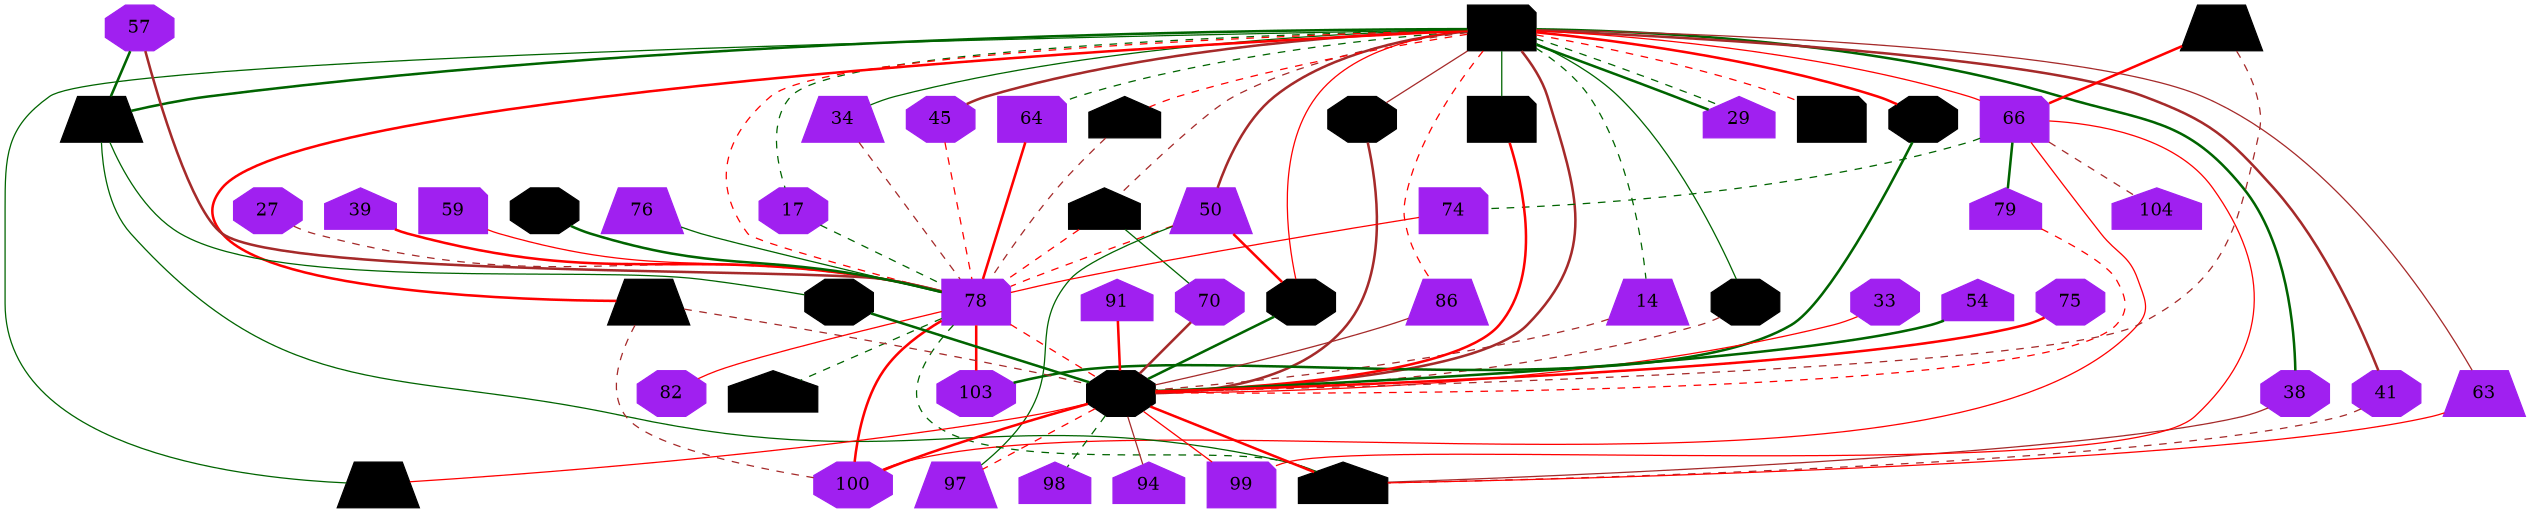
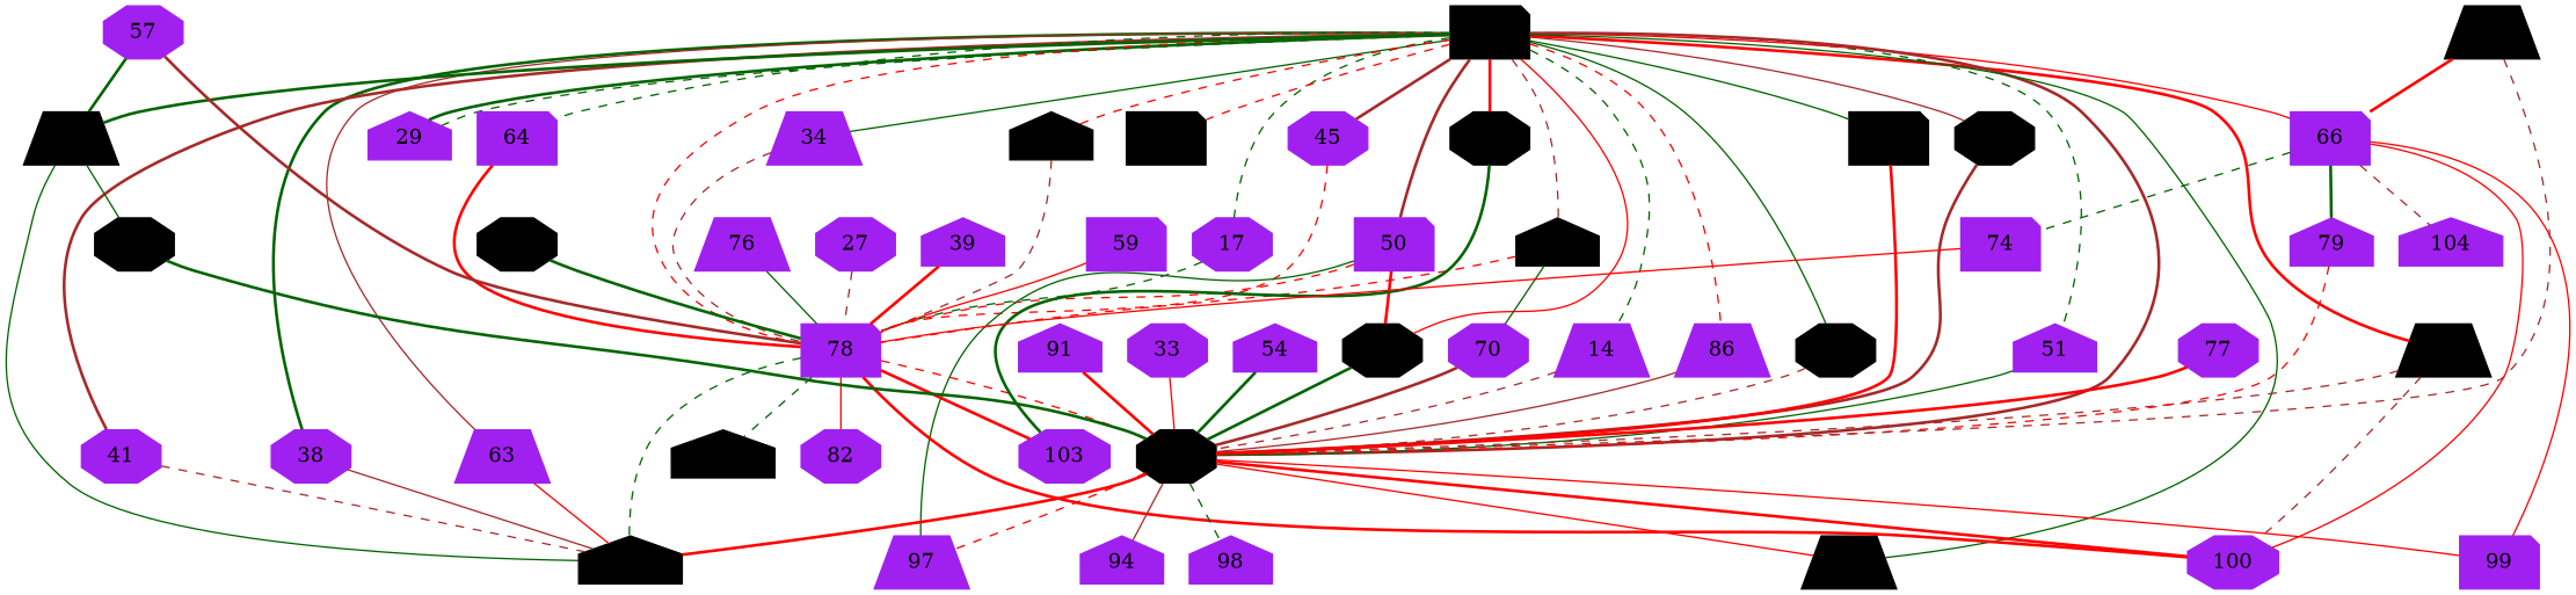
  graph {
    node [color=purple shape=octagon style=filled]
    edge [color=red style=dashed]
    2 [color=black shape=note super="+1"]
    17
    29 [shape=house]
    34 [shape=trapezium]
    38
    40 [color=black shape=note]
    41
    n8 [label=14 shape=trapezium]
    45
-   50 [shape=trapezium super="+31"]
+   50 [shape=note super="+31"]
+   51 [shape=house]
    55 [color=black]
    62 [color=black shape=house super="+49"]
    63 [shape=trapezium]
    64 [shape=note]
    65 [color=black shape=house]
    66 [shape=note super="+18+35+58"]
    69 [color=black]
    78 [shape=note super="+77+9"]
    83 [color=black super="+67"]
    84 [color=black shape=trapezium super="+28"]
    86 [shape=trapezium super="+60"]
    87 [color=black super="+25+85"]
    88 [color=black shape=trapezium super="+20+61"]
    92 [color=black shape=note super="+12+47"]
    93 [color=black super="+56+32+90"]
    95 [color=black shape=trapezium]
    102 [color=black shape=house super="+13+14+80"]
    97 [shape=trapezium super="+96"]
    70
    74 [shape=note]
    79 [shape=house]
    99 [shape=note]
    100 [super="+73"]
    104 [shape=house super="+53"]
    82
    101 [color=black shape=house]
    103
    89 [color=black]
    94 [shape=house]
    98 [shape=house]
    27
    33
    39 [shape=house]
    42 [color=black shape=trapezium]
    54 [shape=house super="+15"]
    57
    59 [shape=note]
    72 [color=black]
-   75 [super="+68"]
+   75 [super="+68" label=77]
    76 [shape=trapezium]
    91 [shape=house]
    2 -- 17 [color=darkgreen]
    2 -- 29 [color=darkgreen style=bold]
    2 -- 29 [color=darkgreen]
    2 -- 34 [color=darkgreen style=solid]
    2 -- 38 [color=darkgreen style=bold]
    2 -- 40
    2 -- 41 [color=brown style=bold]
    2 -- n8 [color=darkgreen]
    2 -- 45 [color=brown style=bold]
    2 -- 50 [color=brown style=bold weight=2]
+   2 -- 51 [color=darkgreen]
    2 -- 55 [color=darkgreen style=solid]
    2 -- 62 [color=brown]
    2 -- 63 [color=brown style=solid]
    2 -- 64 [color=darkgreen]
    2 -- 65
    2 -- 66 [style=solid weight=6]
    2 -- 69 [color=brown style=solid]
    2 -- 78 [weight=9]
    2 -- 83 [style=bold weight=4]
    2 -- 84 [color=darkgreen style=bold weight=3]
    2 -- 86
    2 -- 87 [style=solid]
    2 -- 88 [style=bold weight=2]
    2 -- 92 [color=darkgreen style=solid weight=2]
    2 -- 93 [color=brown style=bold weight=9]
    2 -- 95 [color=darkgreen style=solid]
    17 -- 78 [color=darkgreen]
    34 -- 78 [color=brown]
    38 -- 102 [color=brown style=solid]
    41 -- 102 [color=brown]
    n8 -- 93 [color=brown]
    45 -- 78
    50 -- 78
    50 -- 87 [style=bold weight=2]
    50 -- 97 [color=darkgreen style=solid weight=2]
+   51 -- 93 [color=darkgreen style=solid]
    55 -- 93 [color=brown]
    62 -- 78 [weight=4]
    62 -- 70 [color=darkgreen style=solid]
    63 -- 102 [style=solid]
    64 -- 78 [style=bold]
    65 -- 78 [color=brown]
    66 -- 74 [color=darkgreen]
    66 -- 79 [color=darkgreen style=bold]
    66 -- 99 [style=solid]
    66 -- 100 [style=solid]
    66 -- 104 [color=brown]
    69 -- 93 [color=brown style=bold]
    78 -- 93 [weight=26]
    78 -- 102 [color=darkgreen weight=2]
    78 -- 100 [style=bold]
    78 -- 82 [style=solid weight=2]
    78 -- 101 [color=darkgreen]
    78 -- 103 [style=bold]
    83 -- 103 [color=darkgreen style=bold]
    84 -- 102 [color=darkgreen style=solid]
    84 -- 89 [color=darkgreen style=solid]
    86 -- 93 [color=brown style=solid weight=2]
    87 -- 93 [color=darkgreen style=bold weight=2]
    88 -- 93 [color=brown weight=3]
    88 -- 100 [color=brown]
    92 -- 93 [style=bold weight=2]
    93 -- 95 [style=solid]
    93 -- 102 [style=bold weight=4]
    93 -- 97
    93 -- 99 [style=solid]
    93 -- 100 [style=bold]
    93 -- 94 [color=brown style=solid weight=2]
    93 -- 98 [color=darkgreen weight=2]
    70 -- 93 [color=brown style=bold]
    74 -- 78 [style=solid]
    79 -- 93
    89 -- 93 [color=darkgreen style=bold]
    27 -- 78 [color=brown weight=2]
    33 -- 93 [style=solid weight=2]
    39 -- 78 [style=bold weight=2]
    42 -- 66 [style=bold]
    42 -- 93 [color=brown]
    54 -- 93 [color=darkgreen style=bold weight=3]
    57 -- 78 [color=brown style=bold]
    57 -- 84 [color=darkgreen style=bold]
    59 -- 78 [style=solid weight=2]
    72 -- 78 [color=darkgreen style=bold weight=2]
    75 -- 93 [style=bold weight=3]
    76 -- 78 [color=darkgreen style=solid weight=2]
    91 -- 93 [style=bold weight=2]
  }
